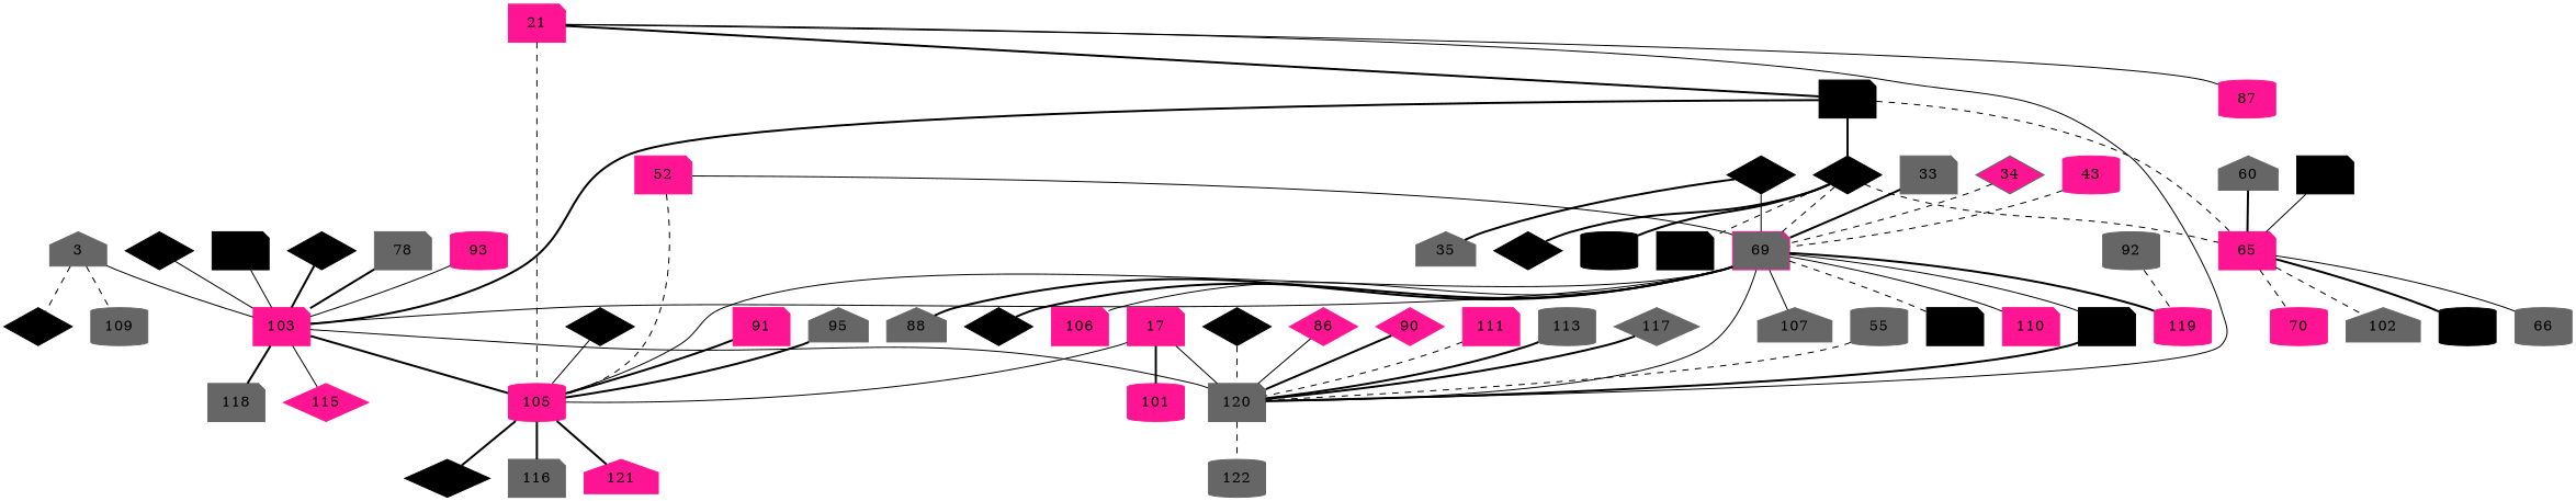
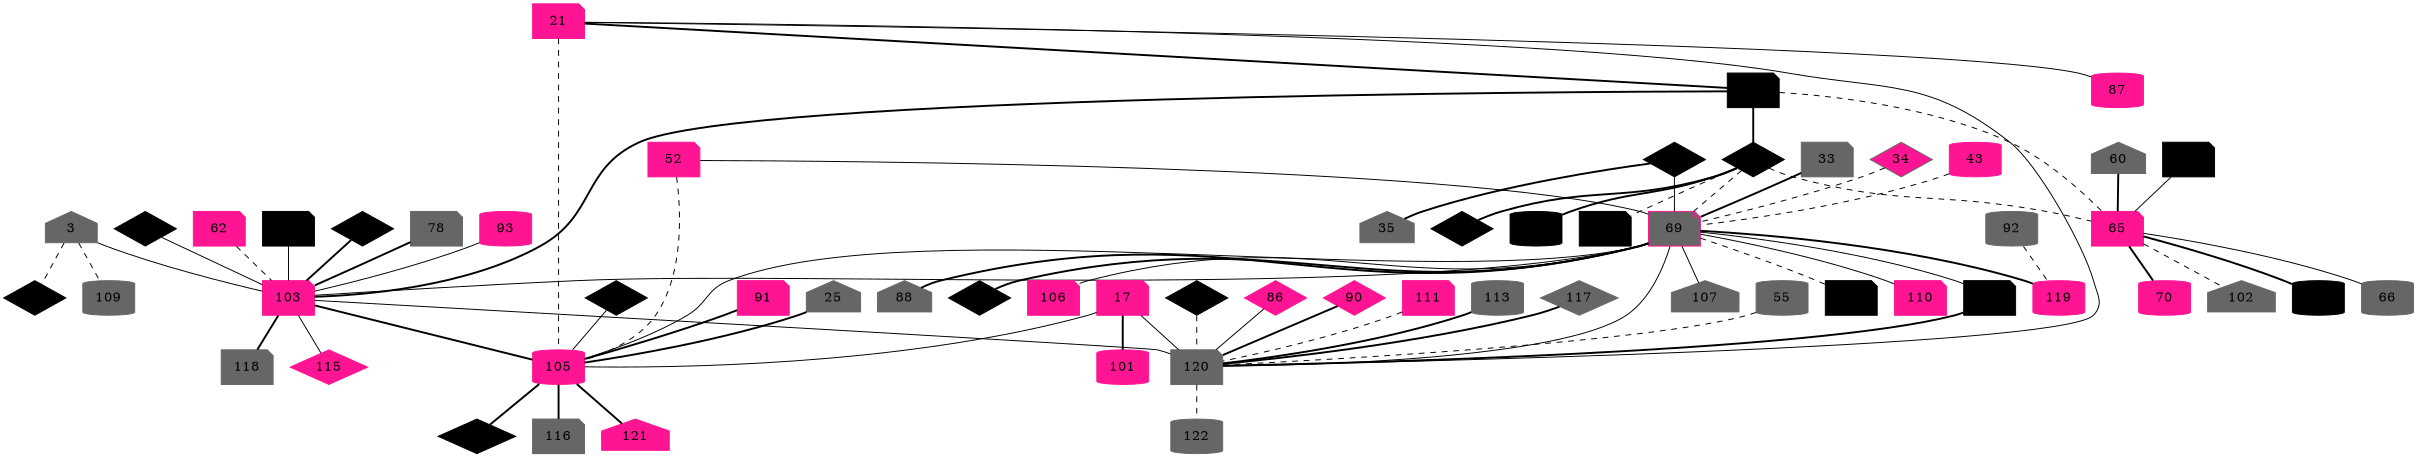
  graph {
    node [color=deeppink shape=note style=filled]
    edge [style=bold]
    3 [color=gray40 shape=house super="+1"]
    98 [color=black shape=diamond]
    103 [super="+85+6+5+31+41+48"]
    109 [color=gray40 shape=cylinder]
    105 [shape=cylinder super="+49+72+77+81"]
    120 [color=gray40 super="+56+71+16+51+114"]
    115 [shape=diamond]
    118 [color=gray40 super="+94"]
    12 [color=black shape=diamond super="+11"]
    35 [color=gray40 shape=house]
    69 [fillcolor=gray40 super="+9+38+42+59+10"]
    88 [color=gray40 shape=house super="+58"]
    89 [color=black shape=diamond]
    99 [color=black]
    106
    107 [color=gray40 shape=house]
    108 [color=black super="+45+76"]
    110
    119 [shape=cylinder]
    17 [super="+13"]
    101 [shape=cylinder]
    112 [color=black shape=diamond]
    116 [color=gray40]
    121 [shape=house]
    122 [color=gray40 shape=cylinder]
    21 [super="+20"]
    29 [color=black super="+26"]
    87 [shape=cylinder]
    30 [color=black shape=diamond super="+28"]
    65 [super="+53+27"]
    37 [color=black shape=cylinder]
    40 [color=black]
    82 [color=black shape=diamond]
    66 [color=gray40 shape=cylinder]
    70 [shape=cylinder]
    102 [color=gray40 shape=house super="+79"]
    104 [color=black shape=cylinder]
    33 [color=gray40]
    34 [color=gray40 fillcolor=deeppink shape=diamond]
    43 [shape=cylinder]
    52 [super="+50"]
    55 [color=gray40 shape=cylinder]
    60 [color=gray40 shape=house]
    61 [color=black shape=diamond]
+   62
    63 [color=black]
    68 [color=black super="+46"]
    75 [color=black shape=diamond]
    78 [color=gray40]
    83 [color=black shape=diamond]
    86 [shape=diamond super="+84"]
    90 [shape=diamond]
    91
    92 [color=gray40 shape=cylinder super="+74"]
    93 [shape=cylinder]
-   95 [color=gray40 shape=house super="+44"]
+   95 [color=gray40 shape=house super="+44" label=25]
    97 [color=black shape=diamond super="+73"]
    111
    113 [color=gray40 shape=cylinder]
    117 [color=gray40 shape=diamond]
    3 -- 98 [style=dashed]
    3 -- 103 [style=solid weight=8]
    3 -- 109 [style=dashed]
    103 -- 105
    103 -- 120 [style=solid weight=3]
    103 -- 115 [style=solid]
    103 -- 118
    105 -- 112
    105 -- 116
    105 -- 121
    120 -- 122 [style=dashed]
    12 -- 35
    12 -- 69 [style=solid weight=8]
    69 -- 103 [style=solid weight=2]
    69 -- 105 [style=solid]
    69 -- 120 [style=solid weight=3]
    69 -- 88
    69 -- 89
    69 -- 99 [style=solid]
    69 -- 106 [style=solid]
    69 -- 107 [style=solid]
    69 -- 108 [style=dashed]
    69 -- 110 [style=solid]
    69 -- 119
    99 -- 120
    17 -- 105 [style=solid]
    17 -- 120 [style=solid weight=8]
    17 -- 101
    21 -- 105 [style=dashed weight=8]
    21 -- 120 [style=solid]
    21 -- 29
    21 -- 87 [style=solid]
    29 -- 103
    29 -- 30 [weight=4]
    29 -- 65 [style=dashed weight=4]
    30 -- 69 [style=dashed]
    30 -- 65 [style=dashed weight=4]
    30 -- 37
    30 -- 40 [style=dashed]
    30 -- 82
    65 -- 66 [style=solid]
-   65 -- 70 [style=dashed]
+   65 -- 70
    65 -- 102 [style=dashed]
    65 -- 104
    33 -- 69
    34 -- 69 [style=dashed]
    43 -- 69 [style=dashed]
    52 -- 105 [style=dashed weight=2]
    52 -- 69 [style=solid]
    55 -- 120 [style=dashed]
    60 -- 65
    61 -- 120 [style=dashed]
+   62 -- 103 [style=dashed]
    63 -- 65 [style=solid]
    68 -- 103 [style=solid]
    75 -- 103
    78 -- 103
    83 -- 105 [style=solid]
    86 -- 120 [style=solid]
    90 -- 120
    91 -- 105
    92 -- 119 [style=dashed]
    93 -- 103 [style=solid]
    95 -- 105
    97 -- 103 [style=solid]
    111 -- 120 [style=dashed]
    113 -- 120
    117 -- 120
  }
